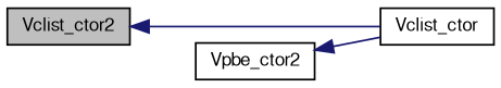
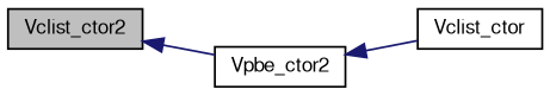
  digraph {
    rankdir=LR
    node [color=black fillcolor=white fontname=FreeSans fontsize=10 shape=record style=filled]
    edge [color=midnightblue dir=back fontname=FreeSans fontsize=10 labelfontname=FreeSans labelfontsize=10 style=solid]
    n1 [fillcolor=grey75 fontcolor=black height=0.2 label=Vclist_ctor2 width=0.4]
    n2 [height=0.2 label=Vclist_ctor width=0.4]
    n3 [height=0.2 label=Vpbe_ctor2 width=0.4]
-   n1 -> n2
+   n1 -> n3
    n3 -> n2
  }
